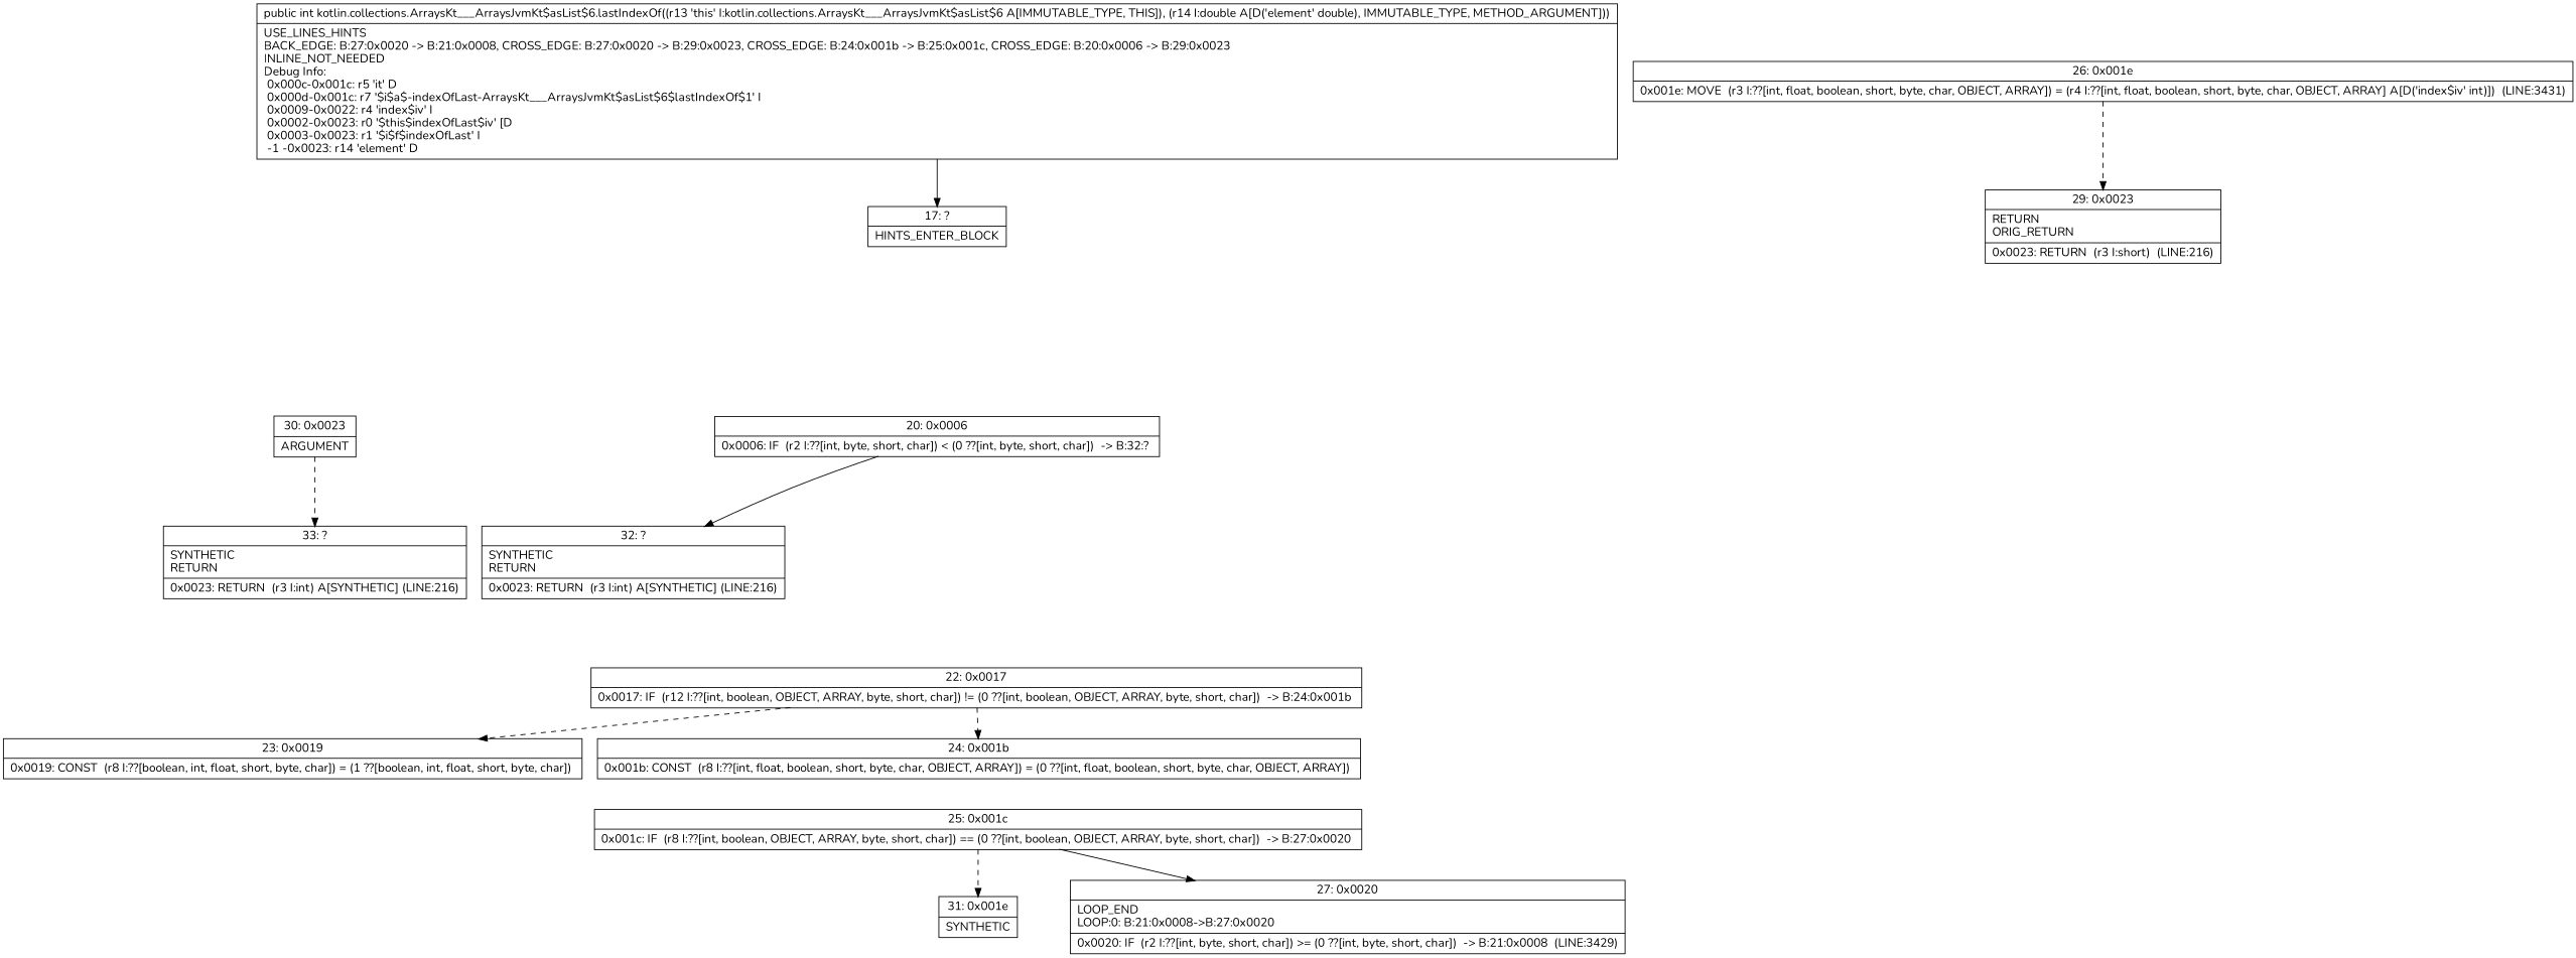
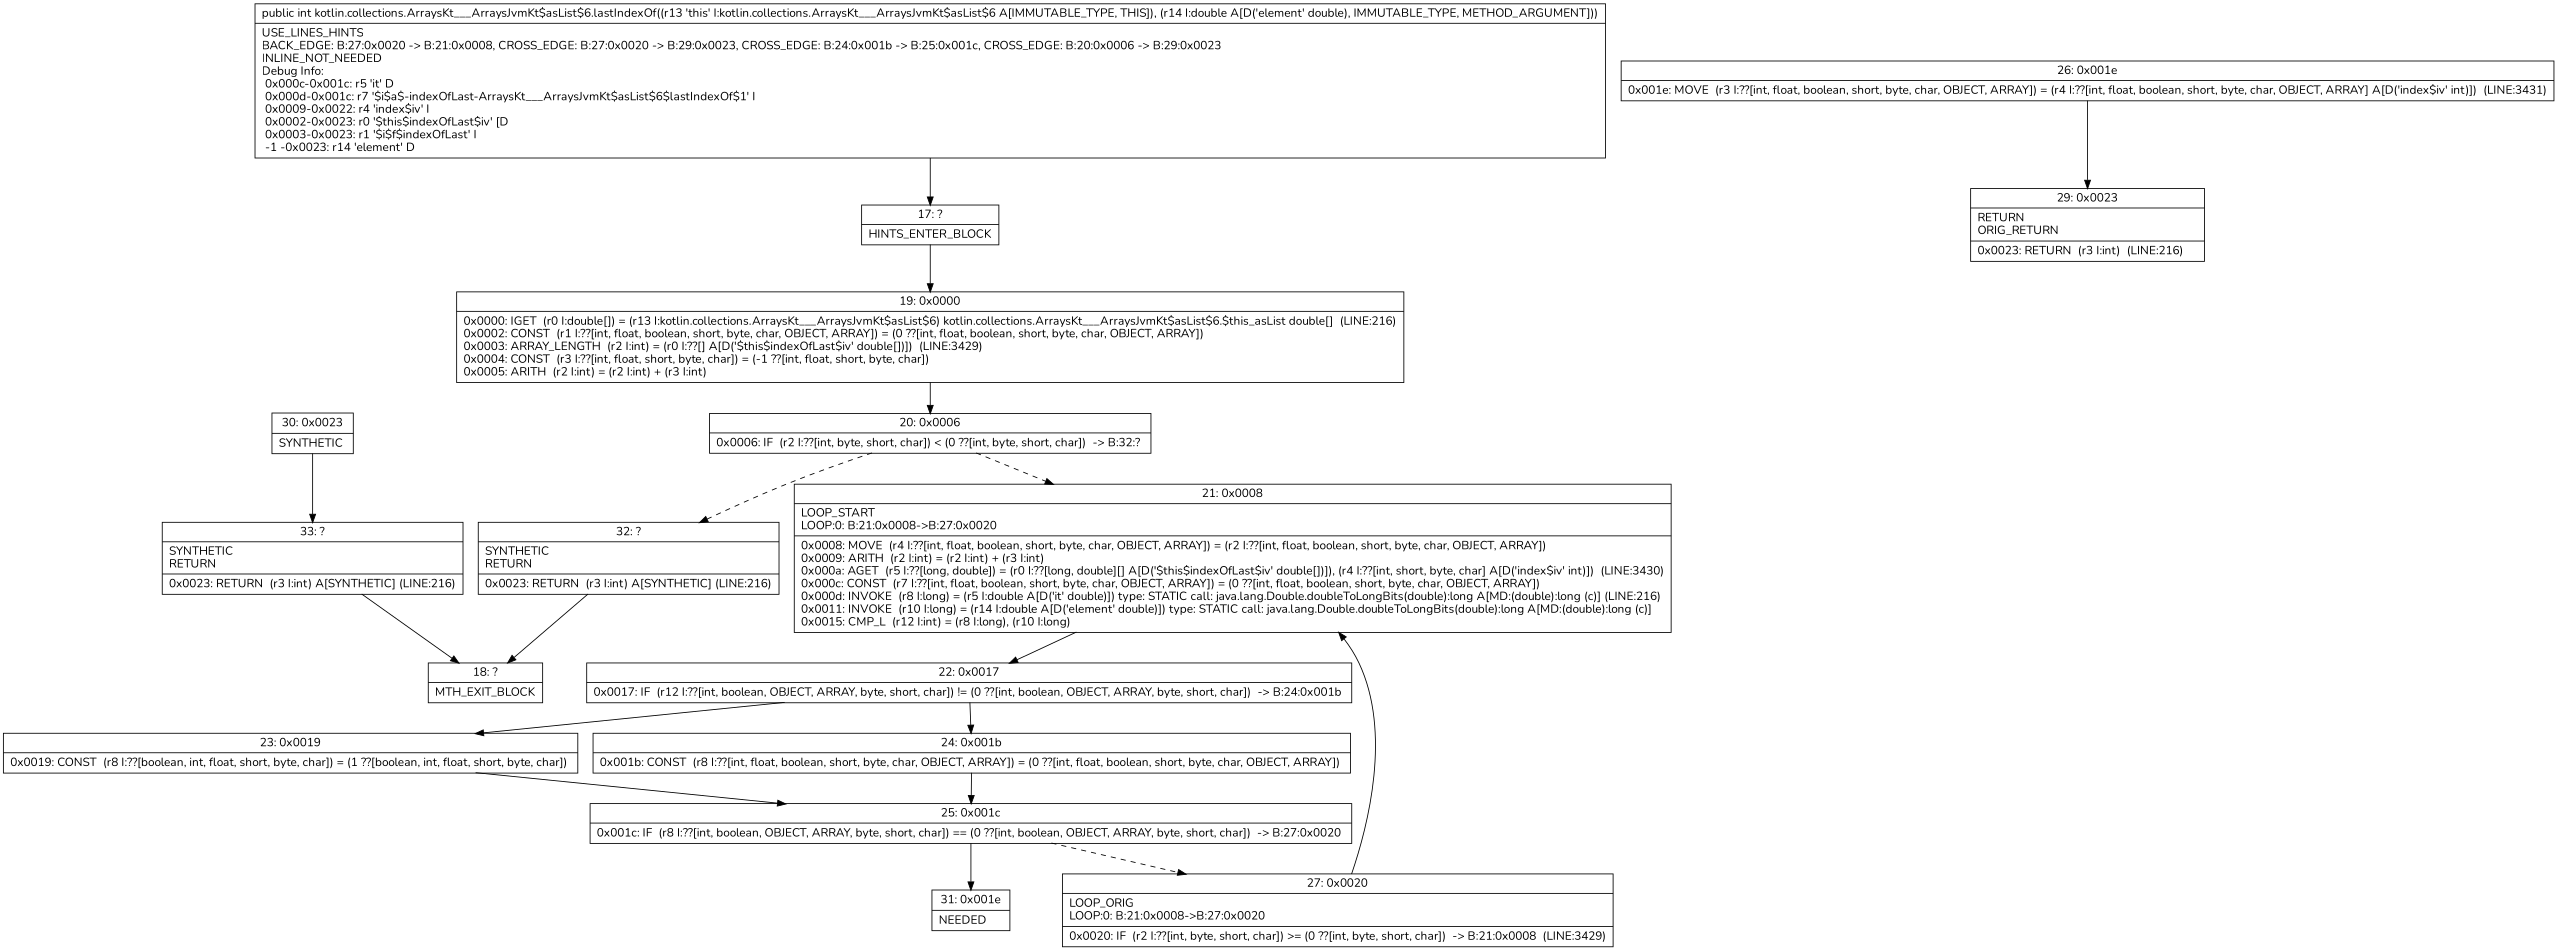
  digraph {
    fontname=Nunito
    node [fontname=Nunito shape=record]
    edge [fontname=Nunito]
    n1 [label="{17\:\ ?|HINTS_ENTER_BLOCK\l}"]
+   n2 [label="{19\:\ 0x0000|0x0000: IGET  (r0 I:double[]) = (r13 I:kotlin.collections.ArraysKt___ArraysJvmKt$asList$6) kotlin.collections.ArraysKt___ArraysJvmKt$asList$6.$this_asList double[]  (LINE:216)\l0x0002: CONST  (r1 I:??[int, float, boolean, short, byte, char, OBJECT, ARRAY]) = (0 ??[int, float, boolean, short, byte, char, OBJECT, ARRAY]) \l0x0003: ARRAY_LENGTH  (r2 I:int) = (r0 I:??[] A[D('$this$indexOfLast$iv' double[])])  (LINE:3429)\l0x0004: CONST  (r3 I:??[int, float, short, byte, char]) = (\-1 ??[int, float, short, byte, char]) \l0x0005: ARITH  (r2 I:int) = (r2 I:int) + (r3 I:int) \l}"]
    n3 [label="{20\:\ 0x0006|0x0006: IF  (r2 I:??[int, byte, short, char]) \< (0 ??[int, byte, short, char])  \-\> B:32:? \l}"]
+   n4 [label="{21\:\ 0x0008|LOOP_START\lLOOP:0: B:21:0x0008\-\>B:27:0x0020\l|0x0008: MOVE  (r4 I:??[int, float, boolean, short, byte, char, OBJECT, ARRAY]) = (r2 I:??[int, float, boolean, short, byte, char, OBJECT, ARRAY]) \l0x0009: ARITH  (r2 I:int) = (r2 I:int) + (r3 I:int) \l0x000a: AGET  (r5 I:??[long, double]) = (r0 I:??[long, double][] A[D('$this$indexOfLast$iv' double[])]), (r4 I:??[int, short, byte, char] A[D('index$iv' int)])  (LINE:3430)\l0x000c: CONST  (r7 I:??[int, float, boolean, short, byte, char, OBJECT, ARRAY]) = (0 ??[int, float, boolean, short, byte, char, OBJECT, ARRAY]) \l0x000d: INVOKE  (r8 I:long) = (r5 I:double A[D('it' double)]) type: STATIC call: java.lang.Double.doubleToLongBits(double):long A[MD:(double):long (c)] (LINE:216)\l0x0011: INVOKE  (r10 I:long) = (r14 I:double A[D('element' double)]) type: STATIC call: java.lang.Double.doubleToLongBits(double):long A[MD:(double):long (c)]\l0x0015: CMP_L  (r12 I:int) = (r8 I:long), (r10 I:long) \l}"]
    n5 [label="{32\:\ ?|SYNTHETIC\lRETURN\l|0x0023: RETURN  (r3 I:int) A[SYNTHETIC] (LINE:216)\l}"]
    n6 [label="{22\:\ 0x0017|0x0017: IF  (r12 I:??[int, boolean, OBJECT, ARRAY, byte, short, char]) != (0 ??[int, boolean, OBJECT, ARRAY, byte, short, char])  \-\> B:24:0x001b \l}"]
+   n7 [label="{18\:\ ?|MTH_EXIT_BLOCK\l}"]
    n8 [label="{23\:\ 0x0019|0x0019: CONST  (r8 I:??[boolean, int, float, short, byte, char]) = (1 ??[boolean, int, float, short, byte, char]) \l}"]
    n9 [label="{24\:\ 0x001b|0x001b: CONST  (r8 I:??[int, float, boolean, short, byte, char, OBJECT, ARRAY]) = (0 ??[int, float, boolean, short, byte, char, OBJECT, ARRAY]) \l}"]
    n10 [label="{25\:\ 0x001c|0x001c: IF  (r8 I:??[int, boolean, OBJECT, ARRAY, byte, short, char]) == (0 ??[int, boolean, OBJECT, ARRAY, byte, short, char])  \-\> B:27:0x0020 \l}"]
-   n11 [label="{27\:\ 0x0020|LOOP_END\lLOOP:0: B:21:0x0008\-\>B:27:0x0020\l|0x0020: IF  (r2 I:??[int, byte, short, char]) \>= (0 ??[int, byte, short, char])  \-\> B:21:0x0008  (LINE:3429)\l}"]
-   n12 [label="{31\:\ 0x001e|SYNTHETIC\l}"]
-   n13 [label="{30\:\ 0x0023|ARGUMENT\l}"]
+   n11 [label="{27\:\ 0x0020|LOOP_ORIG\lLOOP:0: B:21:0x0008\-\>B:27:0x0020\l|0x0020: IF  (r2 I:??[int, byte, short, char]) \>= (0 ??[int, byte, short, char])  \-\> B:21:0x0008  (LINE:3429)\l}"]
+   n12 [label="{31\:\ 0x001e|NEEDED\l}"]
+   n13 [label="{30\:\ 0x0023|SYNTHETIC\l}"]
    n14 [label="{33\:\ ?|SYNTHETIC\lRETURN\l|0x0023: RETURN  (r3 I:int) A[SYNTHETIC] (LINE:216)\l}"]
    n15 [label="{26\:\ 0x001e|0x001e: MOVE  (r3 I:??[int, float, boolean, short, byte, char, OBJECT, ARRAY]) = (r4 I:??[int, float, boolean, short, byte, char, OBJECT, ARRAY] A[D('index$iv' int)])  (LINE:3431)\l}"]
-   n16 [label="{29\:\ 0x0023|RETURN\lORIG_RETURN\l|0x0023: RETURN  (r3 I:short)  (LINE:216)\l}"]
+   n16 [label="{29\:\ 0x0023|RETURN\lORIG_RETURN\l|0x0023: RETURN  (r3 I:int)  (LINE:216)\l}"]
    n17 [label="{public int kotlin.collections.ArraysKt___ArraysJvmKt$asList$6.lastIndexOf((r13 'this' I:kotlin.collections.ArraysKt___ArraysJvmKt$asList$6 A[IMMUTABLE_TYPE, THIS]), (r14 I:double A[D('element' double), IMMUTABLE_TYPE, METHOD_ARGUMENT]))  | USE_LINES_HINTS\lBACK_EDGE: B:27:0x0020 \-\> B:21:0x0008, CROSS_EDGE: B:27:0x0020 \-\> B:29:0x0023, CROSS_EDGE: B:24:0x001b \-\> B:25:0x001c, CROSS_EDGE: B:20:0x0006 \-\> B:29:0x0023\lINLINE_NOT_NEEDED\lDebug Info:\l  0x000c\-0x001c: r5 'it' D\l  0x000d\-0x001c: r7 '$i$a$\-indexOfLast\-ArraysKt___ArraysJvmKt$asList$6$lastIndexOf$1' I\l  0x0009\-0x0022: r4 'index$iv' I\l  0x0002\-0x0023: r0 '$this$indexOfLast$iv' [D\l  0x0003\-0x0023: r1 '$i$f$indexOfLast' I\l  \-1 \-0x0023: r14 'element' D\l}"]
-   n3 -> n5
-   n6 -> n8 [style=dashed]
-   n6 -> n9 [style=dashed]
-   n10 -> n11
-   n10 -> n12 [style=dashed]
-   n13 -> n14 [style=dashed]
-   n15 -> n16 [style=dashed]
+   n1 -> n2
+   n2 -> n3
+   n3 -> n4 [style=dashed]
+   n3 -> n5 [style=dashed]
+   n4 -> n6
+   n5 -> n7
+   n6 -> n8 [style=solid]
+   n6 -> n9
+   n8 -> n10
+   n9 -> n10
+   n10 -> n11 [style=dashed]
+   n10 -> n12 [style=solid]
+   n11 -> n4
+   n13 -> n14
+   n14 -> n7
+   n15 -> n16
    n17 -> n1
  }
